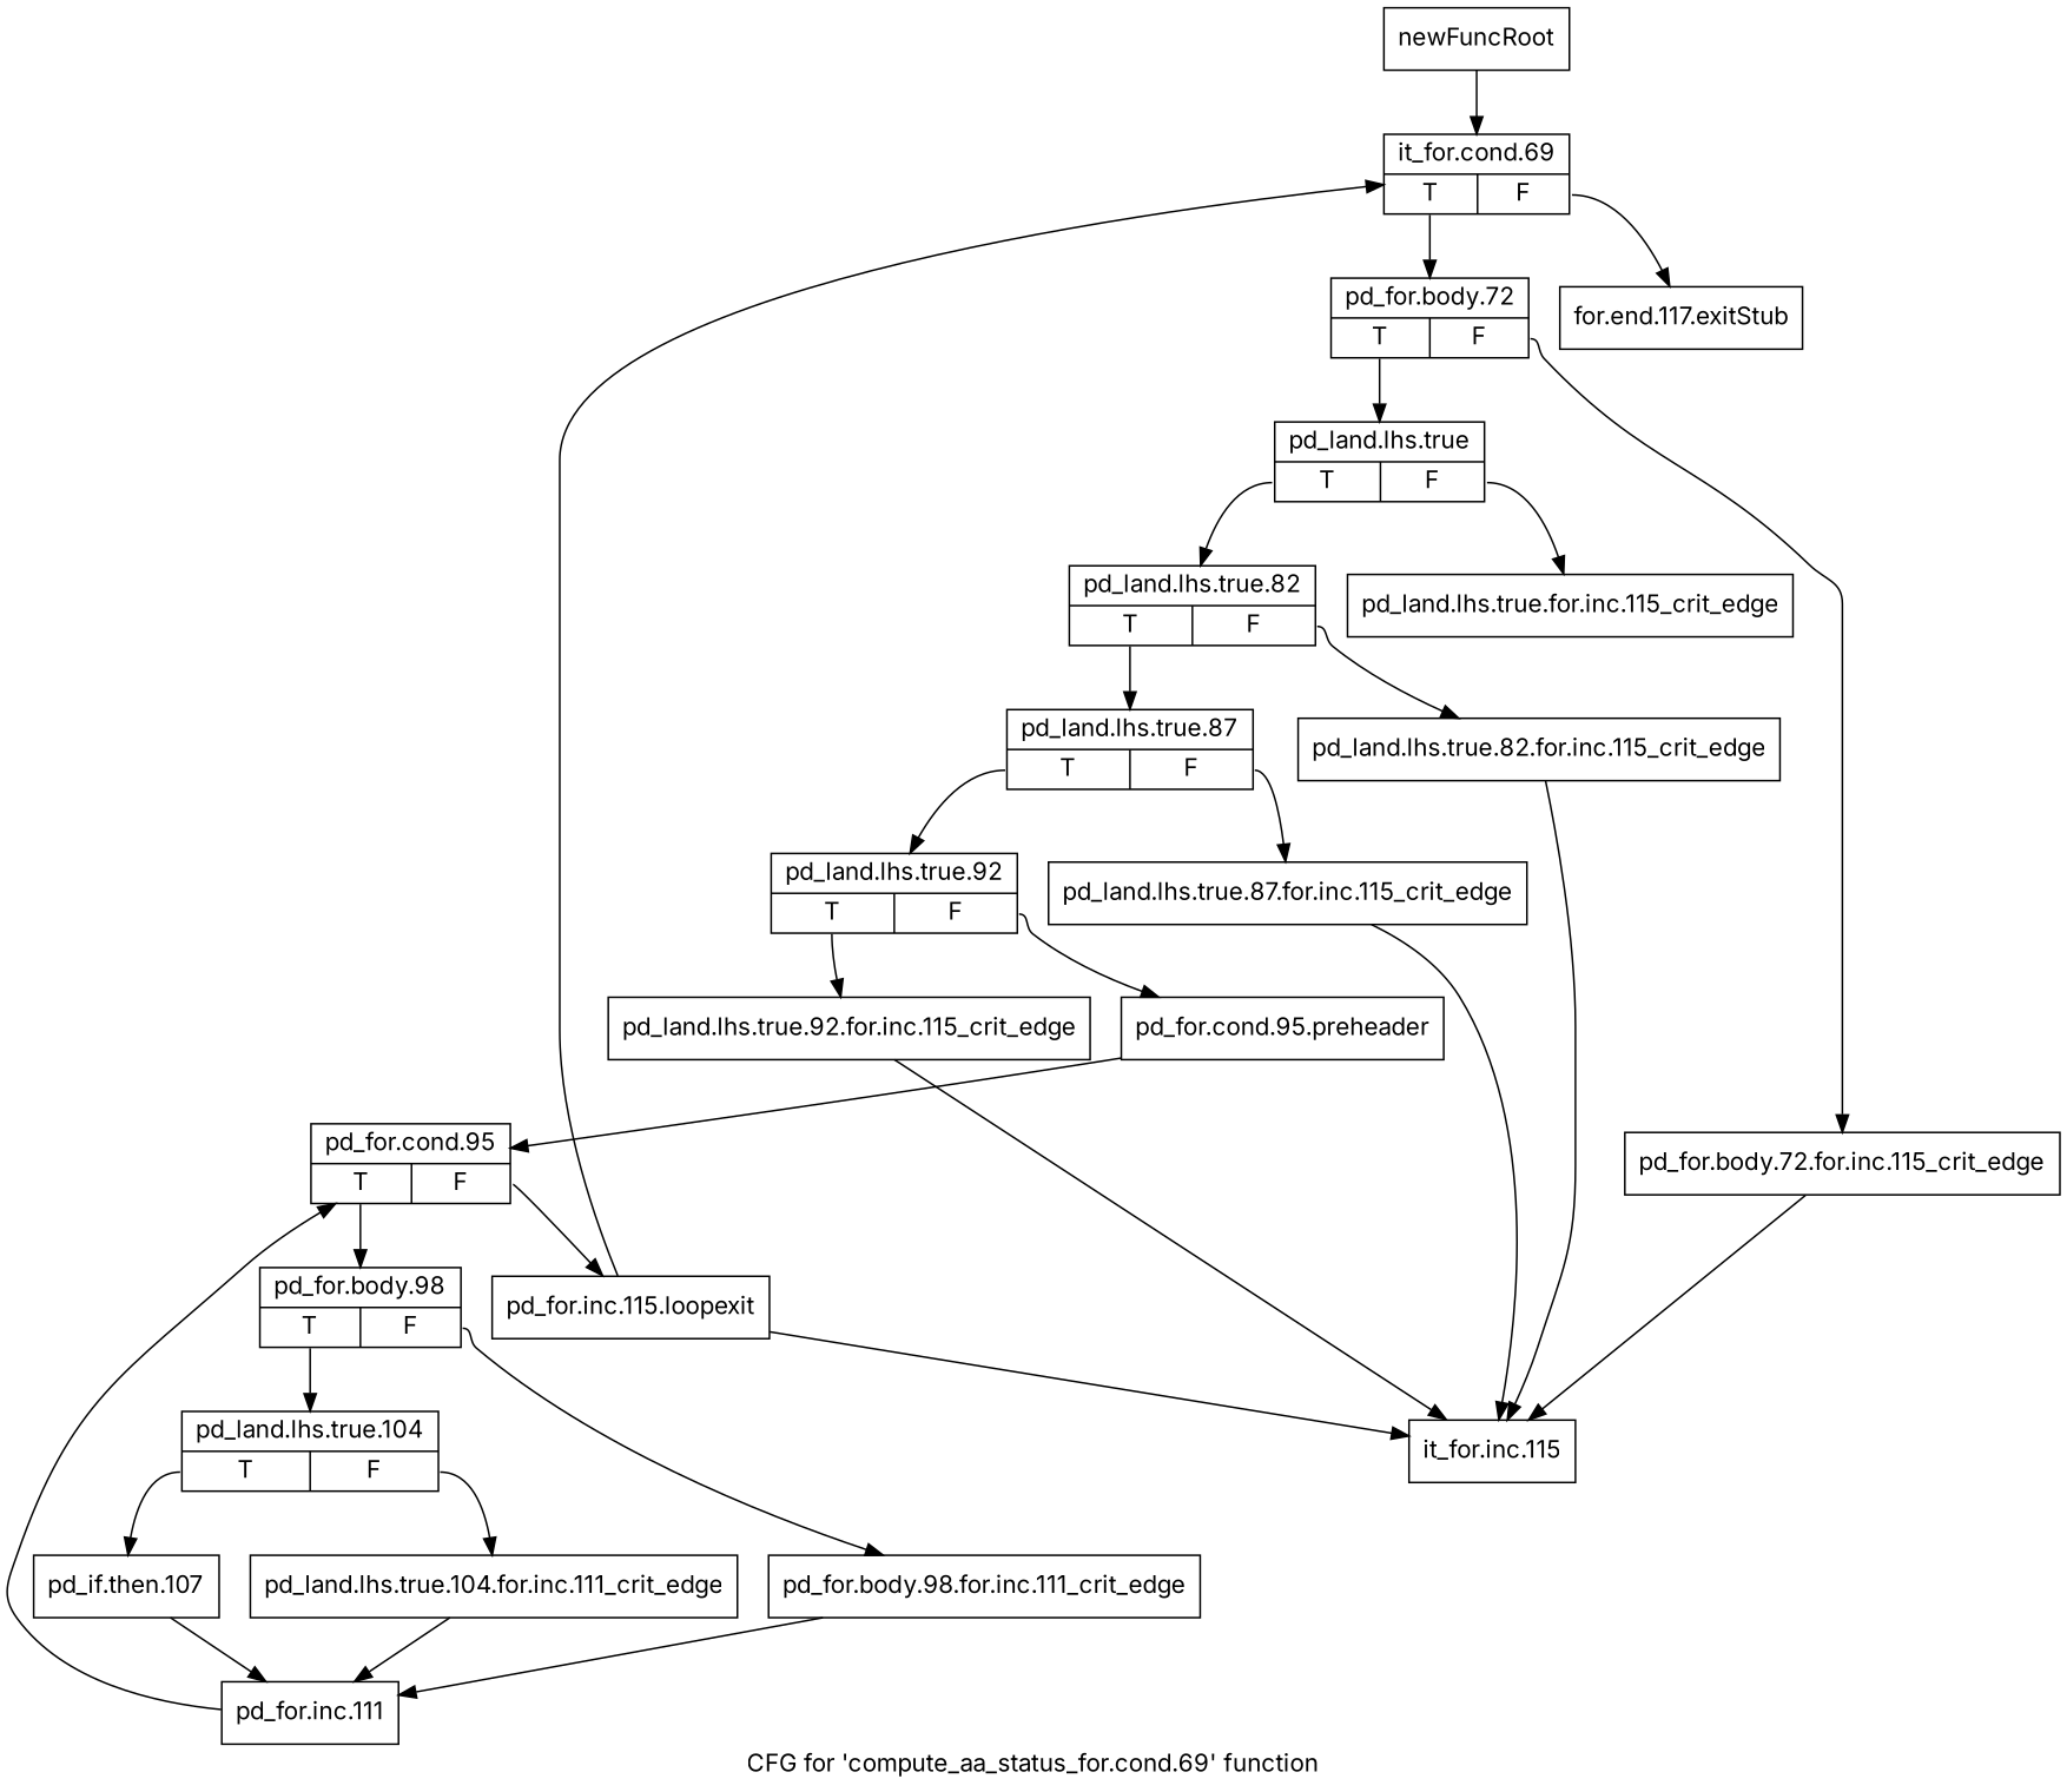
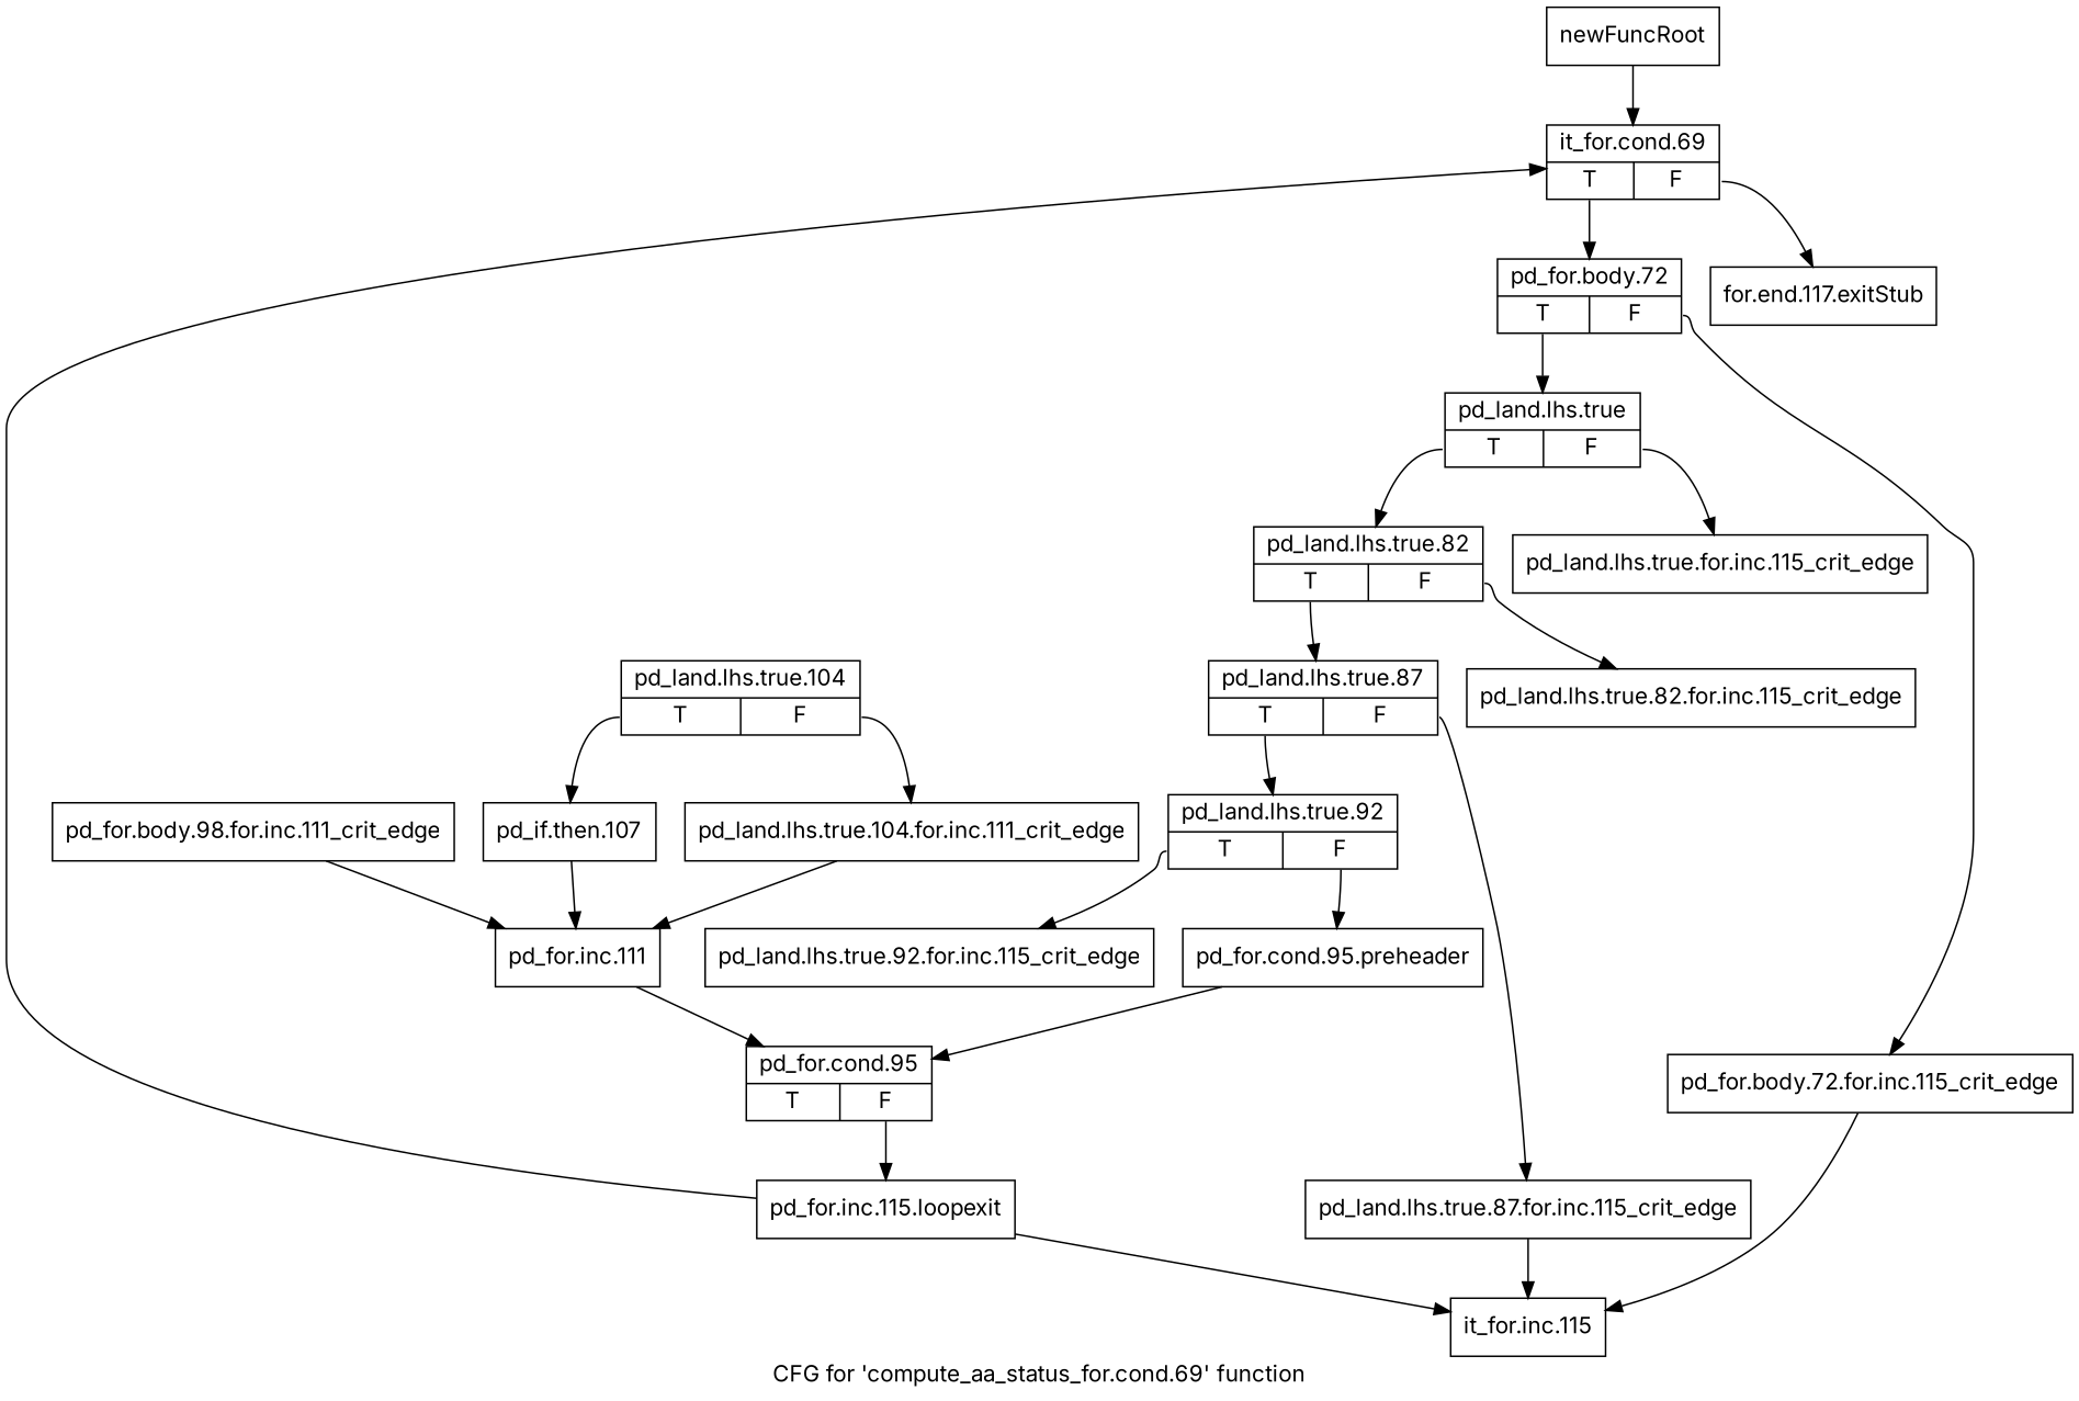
  digraph {
    fontname=Inter
    label="CFG for 'compute_aa_status_for.cond.69' function"
    node [fontname=Inter shape=record]
    edge [fontname=Inter]
    n1 [label="{newFuncRoot}"]
    n2 [label="{it_for.cond.69|{<s0>T|<s1>F}}"]
    n3 [label="{for.end.117.exitStub}"]
    n4 [label="{pd_for.body.72|{<s0>T|<s1>F}}"]
    n5 [label="{pd_land.lhs.true|{<s0>T|<s1>F}}"]
    n6 [label="{pd_for.body.72.for.inc.115_crit_edge}"]
    n7 [label="{pd_land.lhs.true.82|{<s0>T|<s1>F}}"]
    n8 [label="{pd_land.lhs.true.for.inc.115_crit_edge}"]
    n9 [label="{it_for.inc.115}"]
    n10 [label="{pd_land.lhs.true.87|{<s0>T|<s1>F}}"]
    n11 [label="{pd_land.lhs.true.82.for.inc.115_crit_edge}"]
    n12 [label="{pd_land.lhs.true.92|{<s0>T|<s1>F}}"]
    n13 [label="{pd_land.lhs.true.87.for.inc.115_crit_edge}"]
    n14 [label="{pd_land.lhs.true.92.for.inc.115_crit_edge}"]
    n15 [label="{pd_for.cond.95.preheader}"]
    n16 [label="{pd_for.cond.95|{<s0>T|<s1>F}}"]
-   n17 [label="{pd_for.body.98|{<s0>T|<s1>F}}"]
    n18 [label="{pd_for.inc.115.loopexit}"]
    n19 [label="{pd_land.lhs.true.104|{<s0>T|<s1>F}}"]
    n20 [label="{pd_for.body.98.for.inc.111_crit_edge}"]
    n21 [label="{pd_if.then.107}"]
    n22 [label="{pd_land.lhs.true.104.for.inc.111_crit_edge}"]
    n23 [label="{pd_for.inc.111}"]
    n1 -> n2
    n2 -> n3 [tailport=s1]
    n2 -> n4 [tailport=s0]
    n4 -> n5 [tailport=s0]
    n4 -> n6 [tailport=s1]
    n5 -> n7 [tailport=s0]
    n5 -> n8 [tailport=s1]
    n6 -> n9
    n7 -> n10 [tailport=s0]
    n7 -> n11 [tailport=s1]
    n10 -> n12 [tailport=s0]
    n10 -> n13 [tailport=s1]
-   n11 -> n9
    n12 -> n14 [tailport=s0]
    n12 -> n15 [tailport=s1]
    n13 -> n9
-   n14 -> n9
    n15 -> n16
-   n16 -> n17 [tailport=s0]
    n16 -> n18 [tailport=s1]
-   n17 -> n19 [tailport=s0]
-   n17 -> n20 [tailport=s1]
    n18 -> n2
    n18 -> n9
    n19 -> n21 [tailport=s0]
    n19 -> n22 [tailport=s1]
    n20 -> n23
    n21 -> n23
    n22 -> n23
    n23 -> n16
  }
